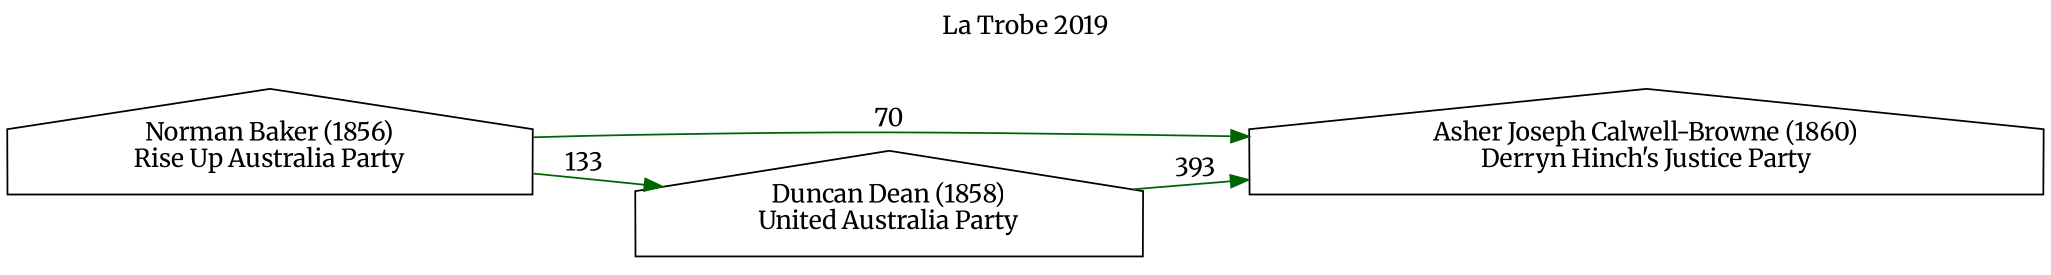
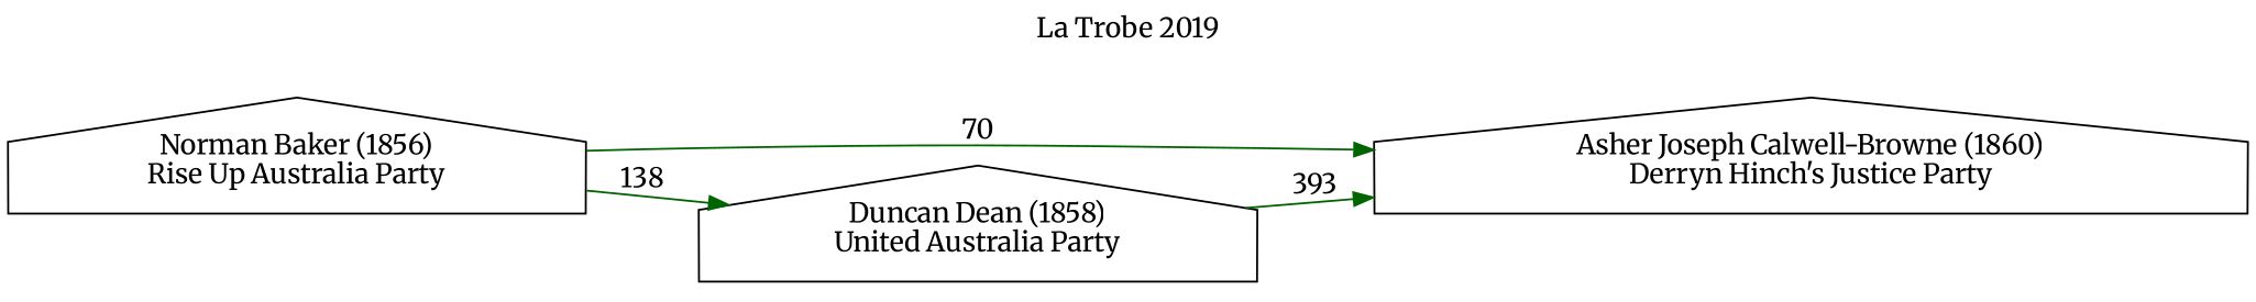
  digraph {
    fontname=Merriweather
    label="La Trobe 2019"
    labelloc=t
    mclimit=2
    rankdir=LR
    node [fontname=Merriweather shape=house]
    edge [color=darkgreen fontname=Merriweather]
    n1 [label="Asher Joseph Calwell-Browne (1860)\nDerryn Hinch's Justice Party"]
    n2 [label="Duncan Dean (1858)\nUnited Australia Party"]
    n3 [label="Norman Baker (1856)\nRise Up Australia Party"]
    n2 -> n1 [label=393]
    n3 -> n1 [label=70]
-   n3 -> n2 [label=133]
+   n3 -> n2 [label=138]
  }
